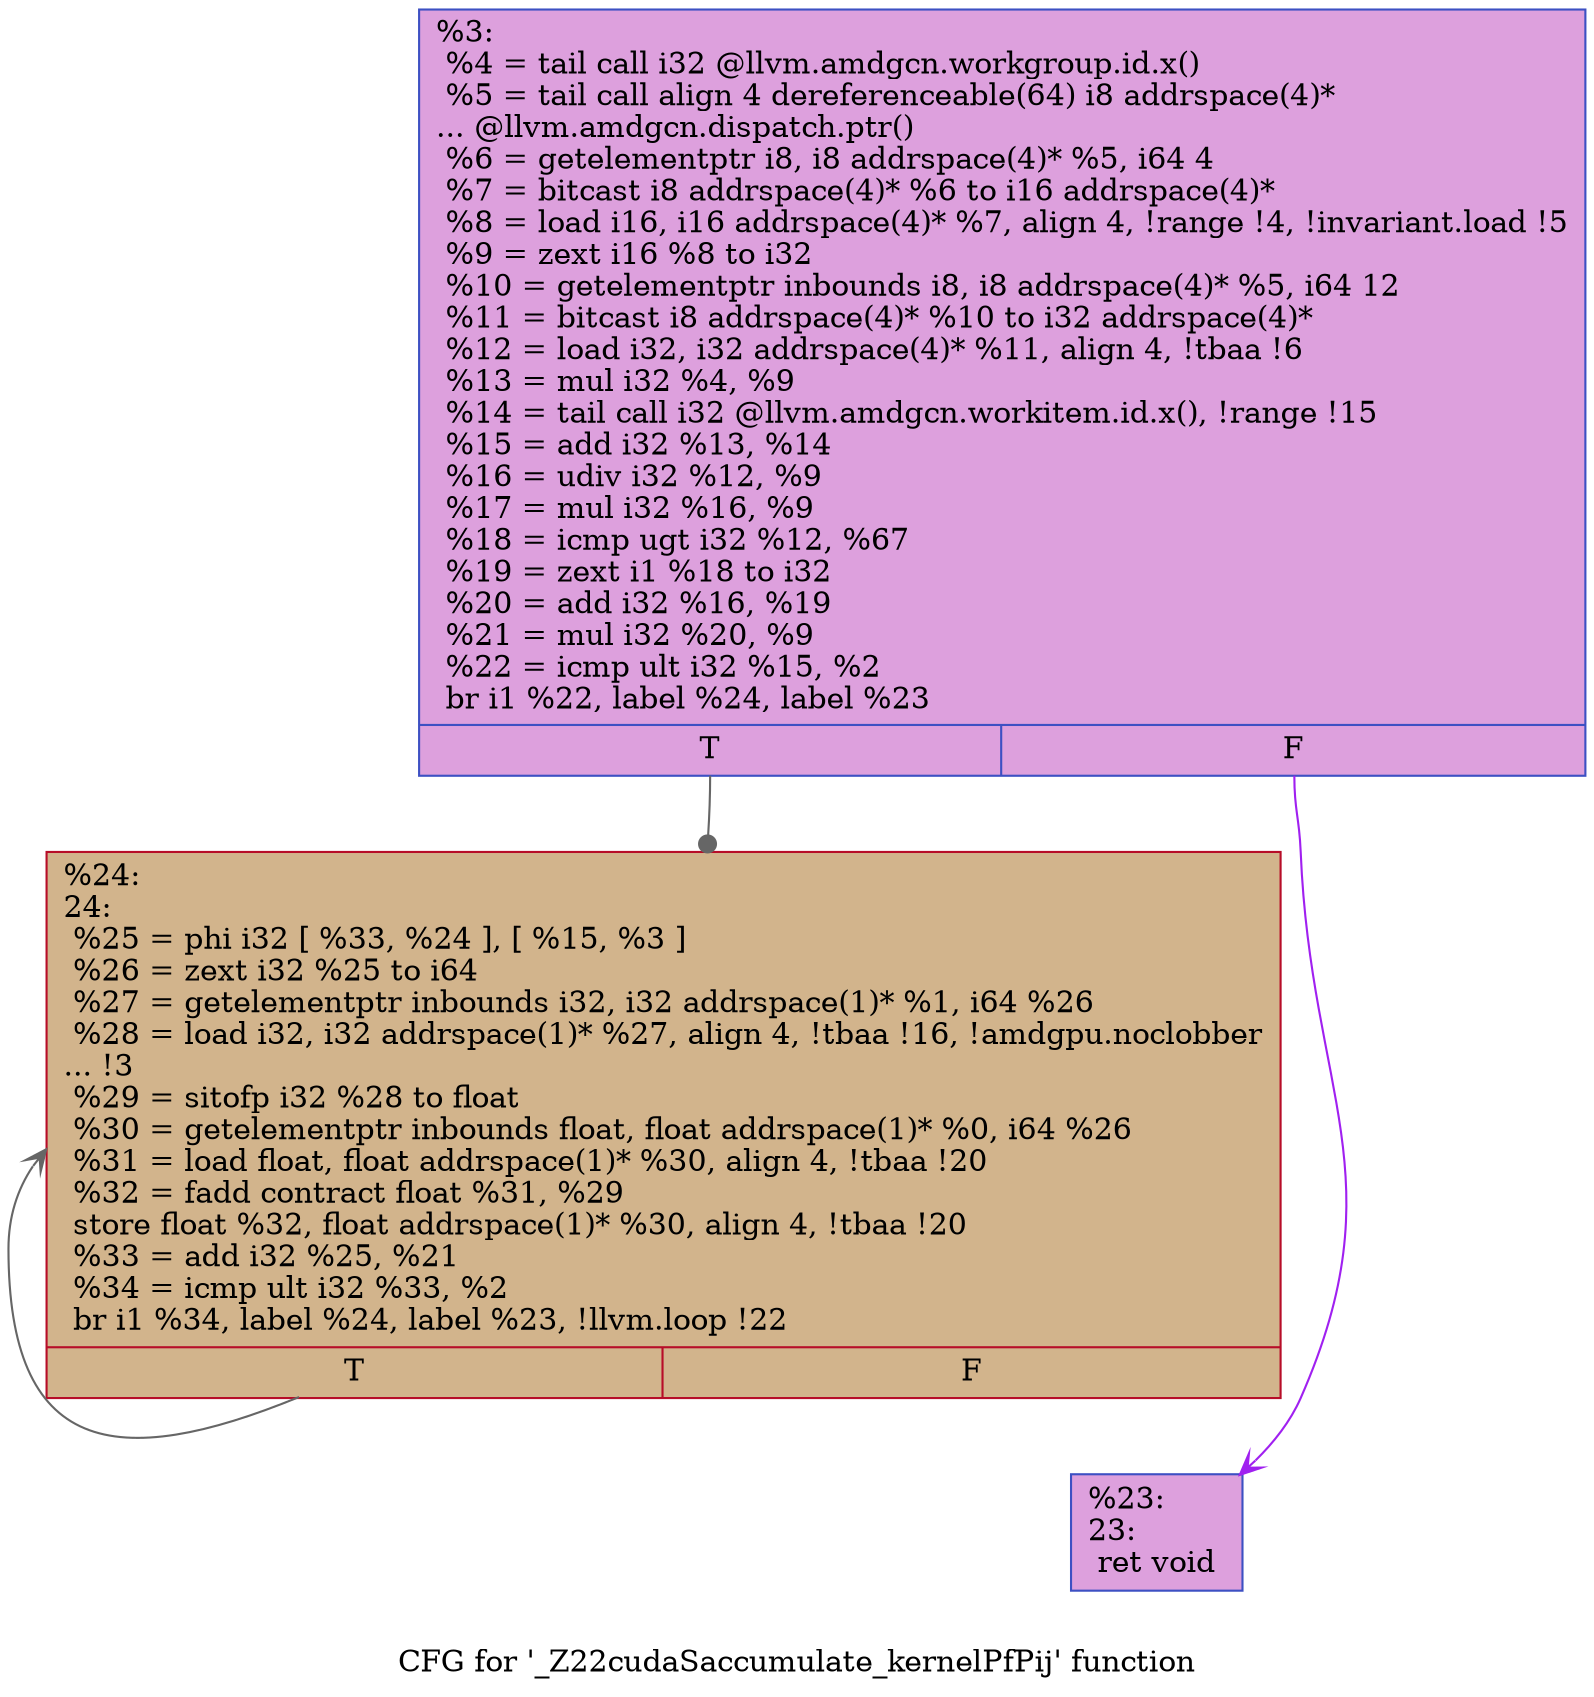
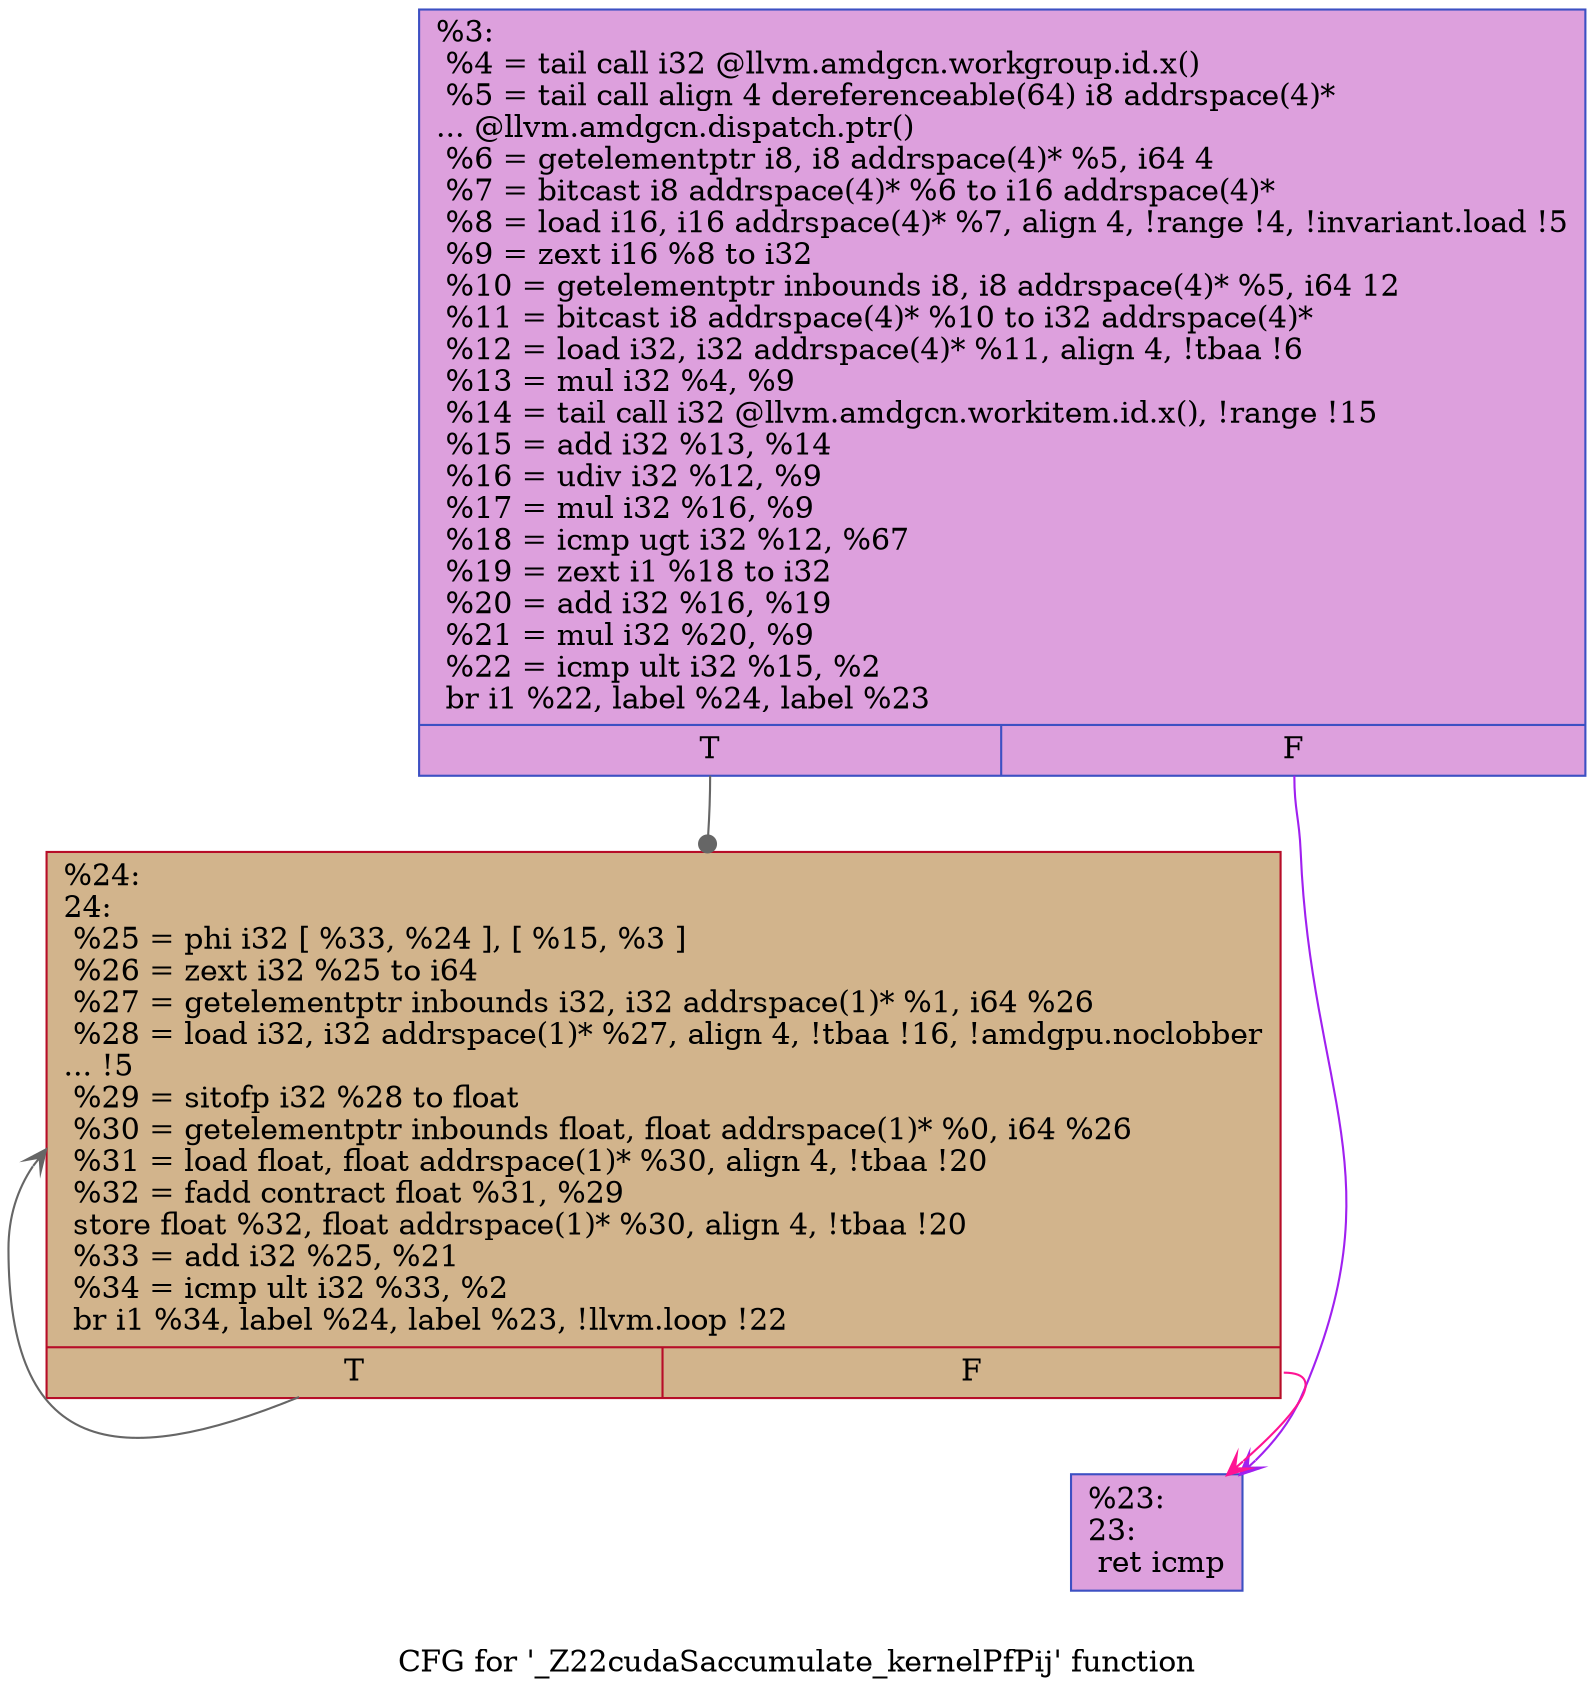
  digraph {
    label="CFG for '_Z22cudaSaccumulate_kernelPfPij' function"
    node [color="#3d50c3ff" fillcolor=plum shape=record style=filled]
    edge [arrowhead=vee color=gray40 tailport=s0]
    n1 [label="{%3:\l  %4 = tail call i32 @llvm.amdgcn.workgroup.id.x()\l  %5 = tail call align 4 dereferenceable(64) i8 addrspace(4)*\l... @llvm.amdgcn.dispatch.ptr()\l  %6 = getelementptr i8, i8 addrspace(4)* %5, i64 4\l  %7 = bitcast i8 addrspace(4)* %6 to i16 addrspace(4)*\l  %8 = load i16, i16 addrspace(4)* %7, align 4, !range !4, !invariant.load !5\l  %9 = zext i16 %8 to i32\l  %10 = getelementptr inbounds i8, i8 addrspace(4)* %5, i64 12\l  %11 = bitcast i8 addrspace(4)* %10 to i32 addrspace(4)*\l  %12 = load i32, i32 addrspace(4)* %11, align 4, !tbaa !6\l  %13 = mul i32 %4, %9\l  %14 = tail call i32 @llvm.amdgcn.workitem.id.x(), !range !15\l  %15 = add i32 %13, %14\l  %16 = udiv i32 %12, %9\l  %17 = mul i32 %16, %9\l  %18 = icmp ugt i32 %12, %67\l  %19 = zext i1 %18 to i32\l  %20 = add i32 %16, %19\l  %21 = mul i32 %20, %9\l  %22 = icmp ult i32 %15, %2\l  br i1 %22, label %24, label %23\l|{<s0>T|<s1>F}}"]
-   n2 [color="#b70d28ff" fillcolor=tan label="{%24:\l24:                                               \l  %25 = phi i32 [ %33, %24 ], [ %15, %3 ]\l  %26 = zext i32 %25 to i64\l  %27 = getelementptr inbounds i32, i32 addrspace(1)* %1, i64 %26\l  %28 = load i32, i32 addrspace(1)* %27, align 4, !tbaa !16, !amdgpu.noclobber\l... !3\l  %29 = sitofp i32 %28 to float\l  %30 = getelementptr inbounds float, float addrspace(1)* %0, i64 %26\l  %31 = load float, float addrspace(1)* %30, align 4, !tbaa !20\l  %32 = fadd contract float %31, %29\l  store float %32, float addrspace(1)* %30, align 4, !tbaa !20\l  %33 = add i32 %25, %21\l  %34 = icmp ult i32 %33, %2\l  br i1 %34, label %24, label %23, !llvm.loop !22\l|{<s0>T|<s1>F}}"]
-   n3 [label="{%23:\l23:                                               \l  ret void\l}"]
+   n2 [color="#b70d28ff" fillcolor=tan label="{%24:\l24:                                               \l  %25 = phi i32 [ %33, %24 ], [ %15, %3 ]\l  %26 = zext i32 %25 to i64\l  %27 = getelementptr inbounds i32, i32 addrspace(1)* %1, i64 %26\l  %28 = load i32, i32 addrspace(1)* %27, align 4, !tbaa !16, !amdgpu.noclobber\l... !5\l  %29 = sitofp i32 %28 to float\l  %30 = getelementptr inbounds float, float addrspace(1)* %0, i64 %26\l  %31 = load float, float addrspace(1)* %30, align 4, !tbaa !20\l  %32 = fadd contract float %31, %29\l  store float %32, float addrspace(1)* %30, align 4, !tbaa !20\l  %33 = add i32 %25, %21\l  %34 = icmp ult i32 %33, %2\l  br i1 %34, label %24, label %23, !llvm.loop !22\l|{<s0>T|<s1>F}}"]
+   n3 [label="{%23:\l23:                                               \l  ret icmp\l}"]
    n1 -> n2 [arrowhead=dot]
    n1 -> n3 [color=purple tailport=s1]
    n2 -> n2
+   n2 -> n3 [color=deeppink tailport=s1]
  }
